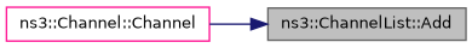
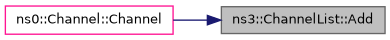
  digraph {
    rankdir=RL
    node [fontname=Helvetica fontsize=10 shape=record style=filled]
    n1 [color=gray40 fillcolor=grey75 fontcolor=black height=0.2 label="ns3::ChannelList::Add" width=0.4]
-   n2 [color=deeppink fillcolor=white height=0.2 label="ns3::Channel::Channel" width=0.4]
+   n2 [color=deeppink fillcolor=white height=0.2 label="ns0::Channel::Channel" width=0.4]
    n1 -> n2 [color=midnightblue dir=back fontname=Helvetica fontsize=10 labelfontname=Helvetica labelfontsize=10 style=solid]
  }
